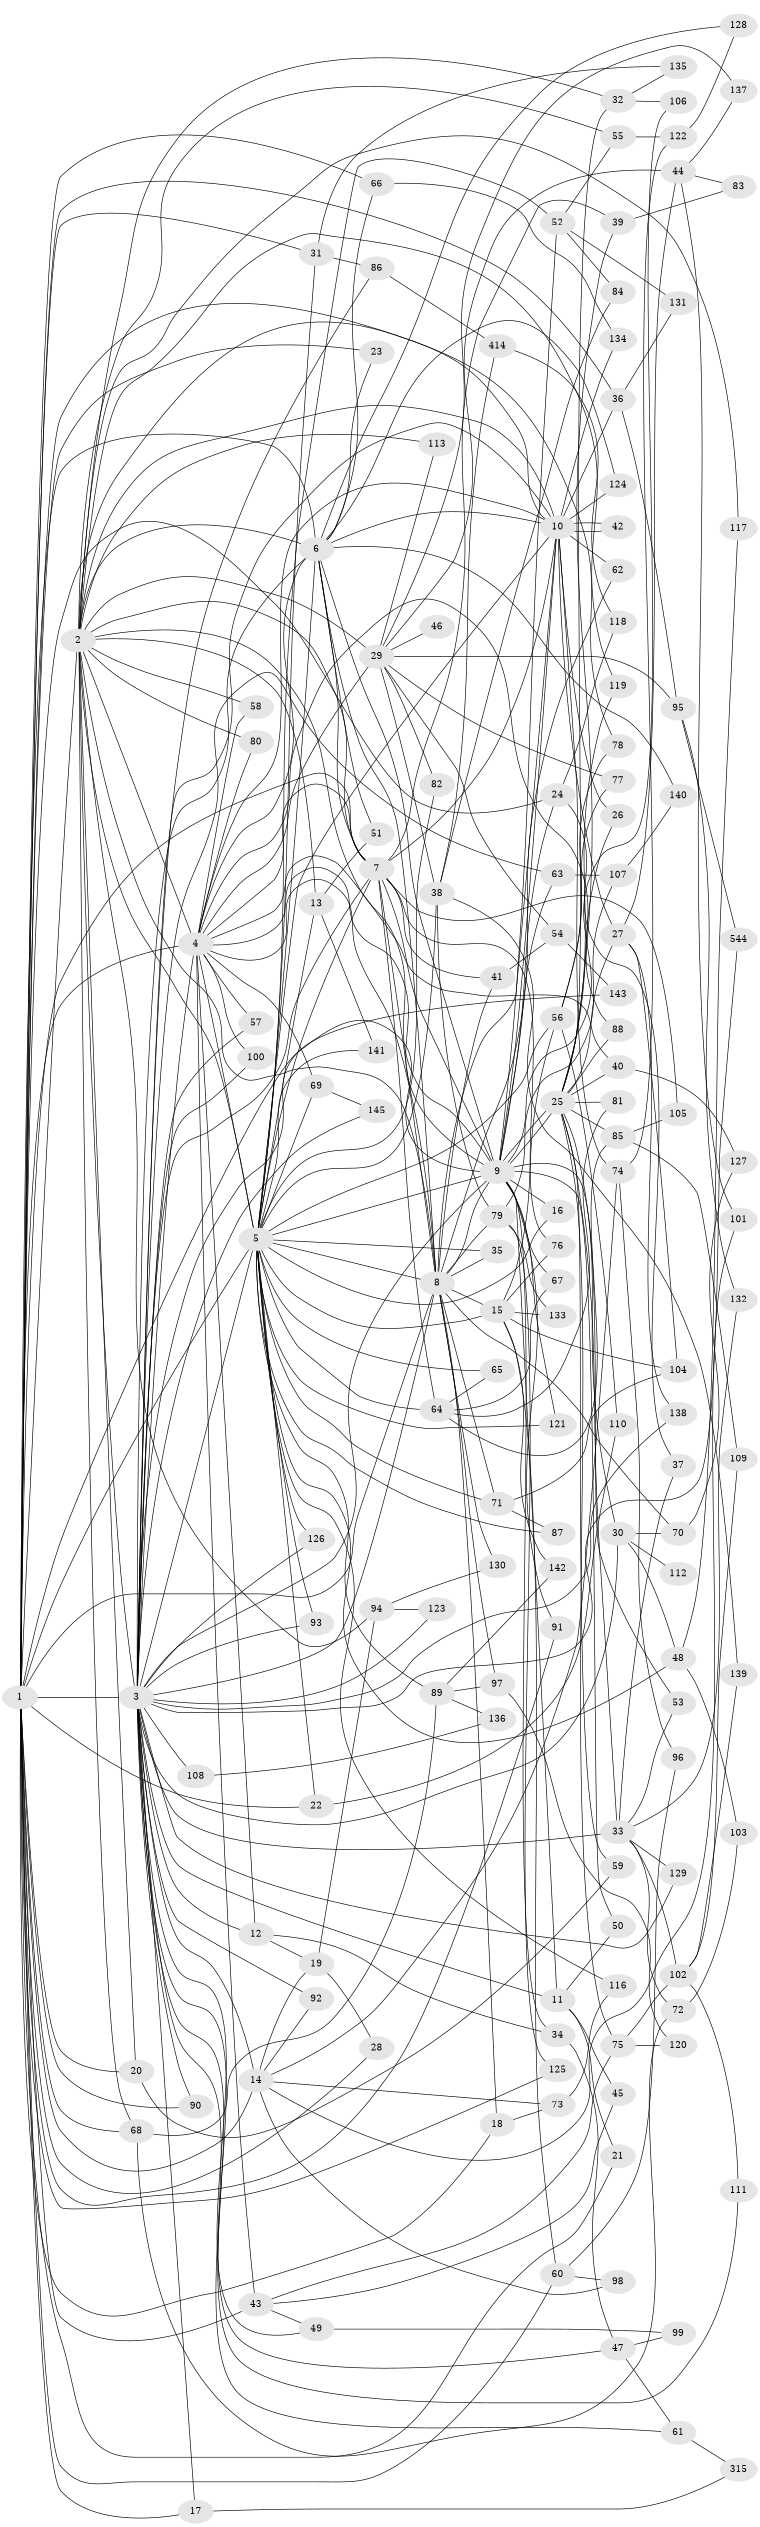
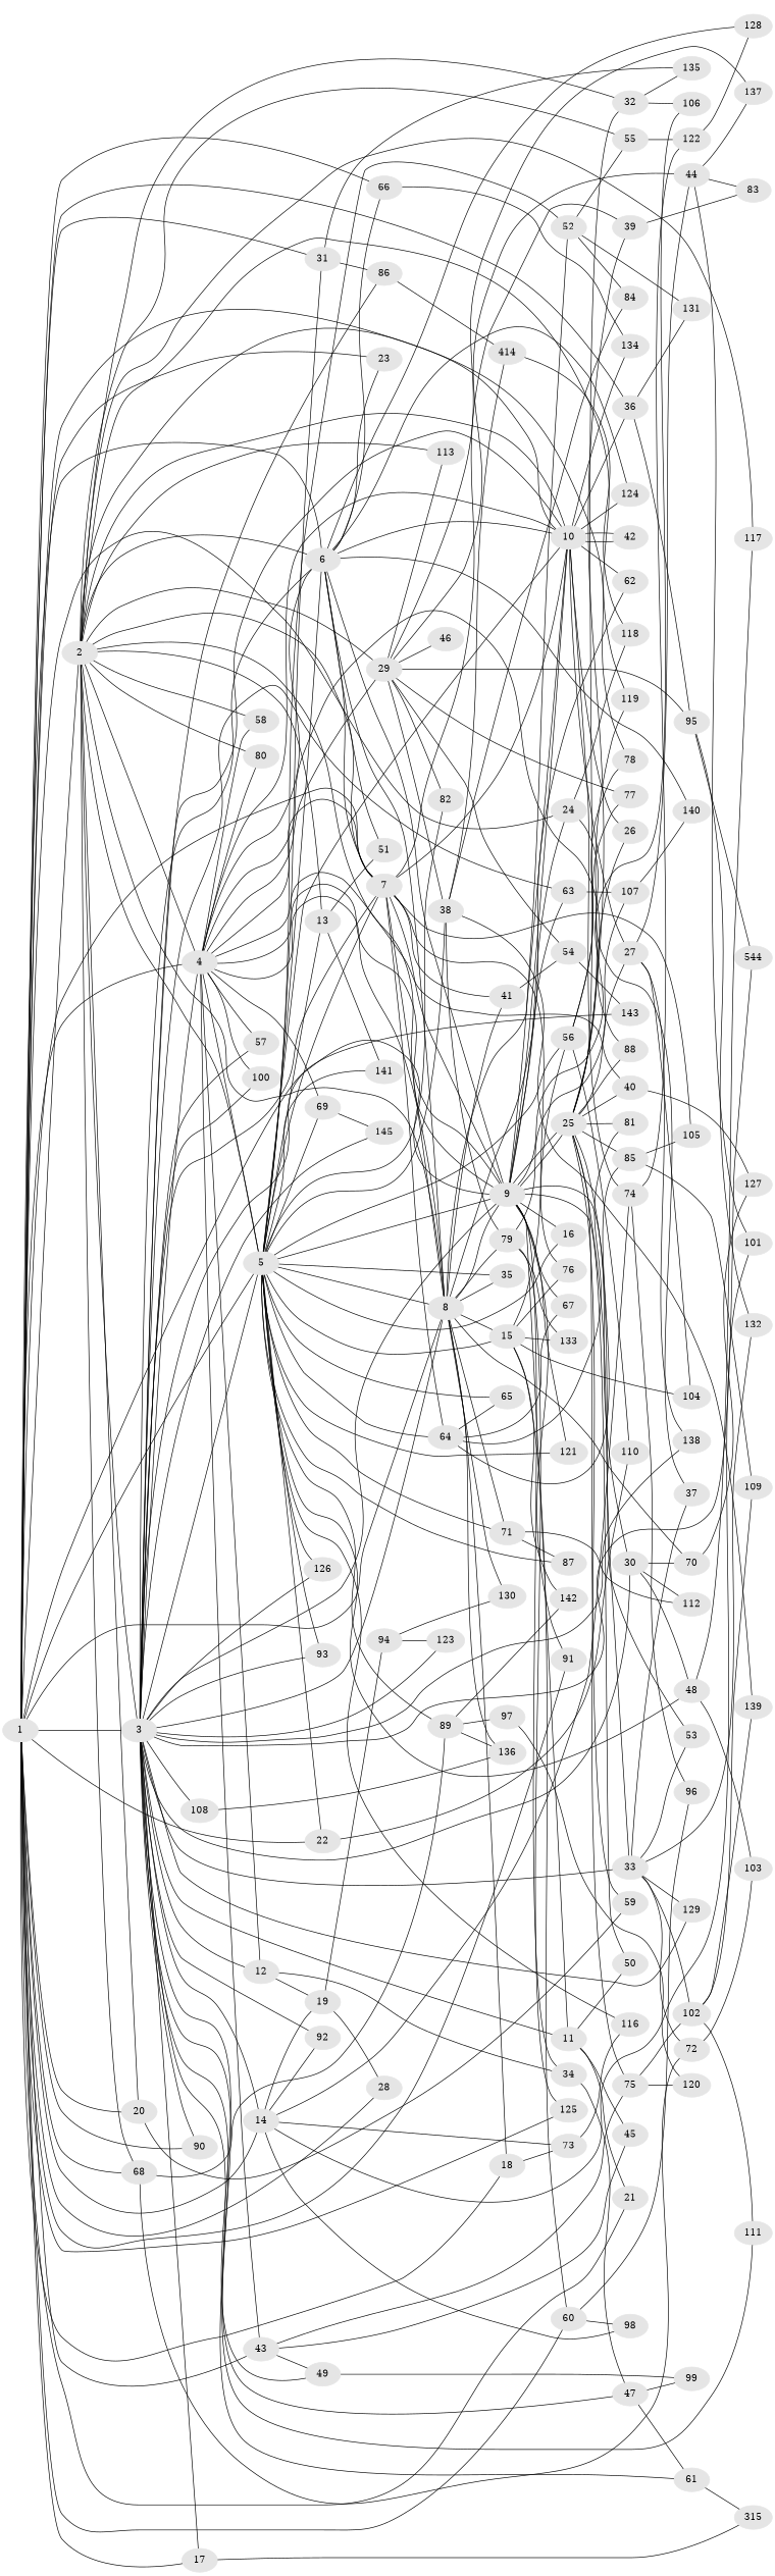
  graph {
    rankdir=LR
    node [color=gray90 style=filled]
    1
    2
    3
    4
    5
    6
    7
    8
    9
    10
    14
    17
    18
    20
    21
    22
    23
    24
    28
    31
    36
    43
    60
    66
    68
    90
    91
    125
    13
    29
    32
    55
    58
    78
    80
    94
    113
    117
    119
    11
    12
    30
    33
    47
    49
    57
    61
    63
    86
    92
    93
    100
    108
    111
    123
    126
    129
    138
    143
    n60 [label=544]
    145
    40
    69
    88
    15
    16
    35
    38
    48
    52
    56
    64
    65
    71
    82
    87
    89
    116
    121
    141
    51
    124
    128
    140
    39
    41
    76
    105
    62
    70
    79
    97
    130
    25
    34
    50
    53
    67
    106
    26
    27
    42
    74
    134
    19
    73
    98
    101
    n109 [label=315]
    59
    110
    37
    118
    135
    95
    131
    45
    75
    96
    72
    44
    46
    54
    77
    137
    122
    112
    102
    132
    99
    107
    n132 [label=414]
    136
    127
    104
    133
    142
    84
    139
    103
    81
    85
    83
    120
    109
    1 -- 2
    1 -- 3
    1 -- 4
    1 -- 5
    1 -- 6
    1 -- 7
    1 -- 8
    1 -- 9
    1 -- 10
    1 -- 14
    1 -- 17
    1 -- 18
    1 -- 20
    1 -- 21
    1 -- 22
    1 -- 23
    1 -- 24
    1 -- 28
    1 -- 31
    1 -- 36
    1 -- 43
    1 -- 60
    1 -- 66
    1 -- 68
    1 -- 90
    1 -- 91
    1 -- 125
    2 -- 3
    2 -- 4
    2 -- 5
    2 -- 6
    2 -- 7
    2 -- 8
    2 -- 9
    2 -- 10
    2 -- 20
    2 -- 68
    2 -- 13
    2 -- 29
    2 -- 32
    2 -- 55
    2 -- 58
    2 -- 78
    2 -- 80
-   2 -- 94
    2 -- 113
    2 -- 117
    2 -- 119
    3 -- 4
    3 -- 5
    3 -- 6
    3 -- 7
    3 -- 8
    3 -- 9
    3 -- 10
    3 -- 14
    3 -- 17
    3 -- 90
    3 -- 11
    3 -- 12
    3 -- 30
    3 -- 33
    3 -- 47
    3 -- 49
    3 -- 57
    3 -- 61
    3 -- 63
    3 -- 86
    3 -- 92
    3 -- 93
    3 -- 100
    3 -- 108
    3 -- 111
    3 -- 123
    3 -- 126
    3 -- 129
    3 -- 138
    3 -- 143
    3 -- n60
    3 -- 145
    4 -- 5
    4 -- 6
    4 -- 7
    4 -- 8
    4 -- 9
    4 -- 10
    4 -- 43
    4 -- 29
    4 -- 58
    4 -- 80
    4 -- 12
    4 -- 57
    4 -- 100
    4 -- 40
    4 -- 69
    4 -- 88
    5 -- 6
    5 -- 7
    5 -- 8
    5 -- 9
    5 -- 10
    5 -- 22
    5 -- 31
    5 -- 13
    5 -- 93
    5 -- 126
    5 -- 69
    5 -- 15
    5 -- 16
    5 -- 35
    5 -- 38
    5 -- 48
    5 -- 52
    5 -- 56
    5 -- 64
    5 -- 65
    5 -- 71
    5 -- 82
    5 -- 87
    5 -- 89
    5 -- 116
    5 -- 121
    5 -- 141
    6 -- 7
    6 -- 8
    6 -- 9
    6 -- 10
    6 -- 23
    6 -- 66
    6 -- 51
    6 -- 124
    6 -- 128
    6 -- 140
    7 -- 8
    7 -- 9
    7 -- 10
    7 -- 64
    7 -- 39
    7 -- 41
    7 -- 76
    7 -- 105
    8 -- 9
    8 -- 10
    8 -- 18
    8 -- 15
    8 -- 35
    8 -- 71
    8 -- 41
    8 -- 62
    8 -- 70
    8 -- 79
-   8 -- 97
+   8 -- 136
    8 -- 130
    9 -- 10
    9 -- 24
    9 -- 91
    9 -- 11
    9 -- 63
    9 -- 16
    9 -- 52
    9 -- 121
    9 -- 25
    9 -- 25
    9 -- 34
    9 -- 50
    9 -- 53
    9 -- 67
    9 -- 106
    10 -- 36
    10 -- 124
    10 -- 62
    10 -- 26
    10 -- 27
    10 -- 42
    10 -- 42
    10 -- 74
    10 -- 134
    14 -- 92
    14 -- 74
    14 -- 19
    14 -- 73
    14 -- 98
    14 -- 101
    17 -- n109
    18 -- 73
    20 -- 59
    22 -- 110
    24 -- 37
    24 -- 118
    31 -- 86
    31 -- 135
    36 -- 95
    36 -- 131
    43 -- 49
    43 -- 45
    43 -- 75
    60 -- 98
    60 -- 96
    66 -- 134
    68 -- 89
    68 -- 72
    13 -- 141
    13 -- 51
    29 -- 113
    29 -- 38
    29 -- 82
    29 -- 95
    29 -- 44
    29 -- 46
    29 -- 54
    29 -- 77
    29 -- 137
    32 -- 106
    32 -- 135
    55 -- 122
    94 -- 123
    94 -- 130
    11 -- 21
    11 -- 50
    11 -- 45
    12 -- 34
    12 -- 19
    30 -- 48
    30 -- 70
    30 -- 112
    33 -- 129
    33 -- 53
    33 -- 37
    33 -- 72
    33 -- 102
    33 -- 132
    47 -- 61
    47 -- 99
    49 -- 99
    61 -- n109
    63 -- 107
    86 -- n132
    108 -- 136
    40 -- 127
    69 -- 145
    15 -- 60
    15 -- 56
    15 -- 76
    15 -- 104
    15 -- 133
    15 -- 142
    38 -- 79
    38 -- n132
    38 -- 84
    38 -- 139
    48 -- 117
    48 -- 103
    52 -- 55
    52 -- 131
    52 -- 84
    56 -- 78
    56 -- 110
    56 -- 77
    64 -- 65
    64 -- 67
    64 -- 81
    64 -- 85
    71 -- 87
-   71 -- 104
+   71 -- 112
    89 -- 97
    89 -- 136
    89 -- 142
    39 -- 83
    41 -- 54
    70 -- 127
    79 -- 125
    79 -- 107
    79 -- 133
    97 -- 120
    25 -- 32
    25 -- 119
    25 -- 30
    25 -- 33
    25 -- 40
    25 -- 88
    25 -- 39
    25 -- 26
    25 -- 27
    25 -- 59
    25 -- 75
    25 -- 81
    25 -- 85
    34 -- 47
    27 -- 138
    27 -- 44
    27 -- 104
    74 -- 96
    74 -- 122
    19 -- 28
    19 -- 94
    73 -- 116
    95 -- n60
    95 -- 132
    75 -- 102
    75 -- 120
    72 -- 103
    44 -- 101
    44 -- 137
    44 -- 83
    54 -- 143
    122 -- 128
    102 -- 111
    102 -- 139
    102 -- 109
    107 -- 140
    n132 -- 118
    85 -- 105
    85 -- 109
  }
